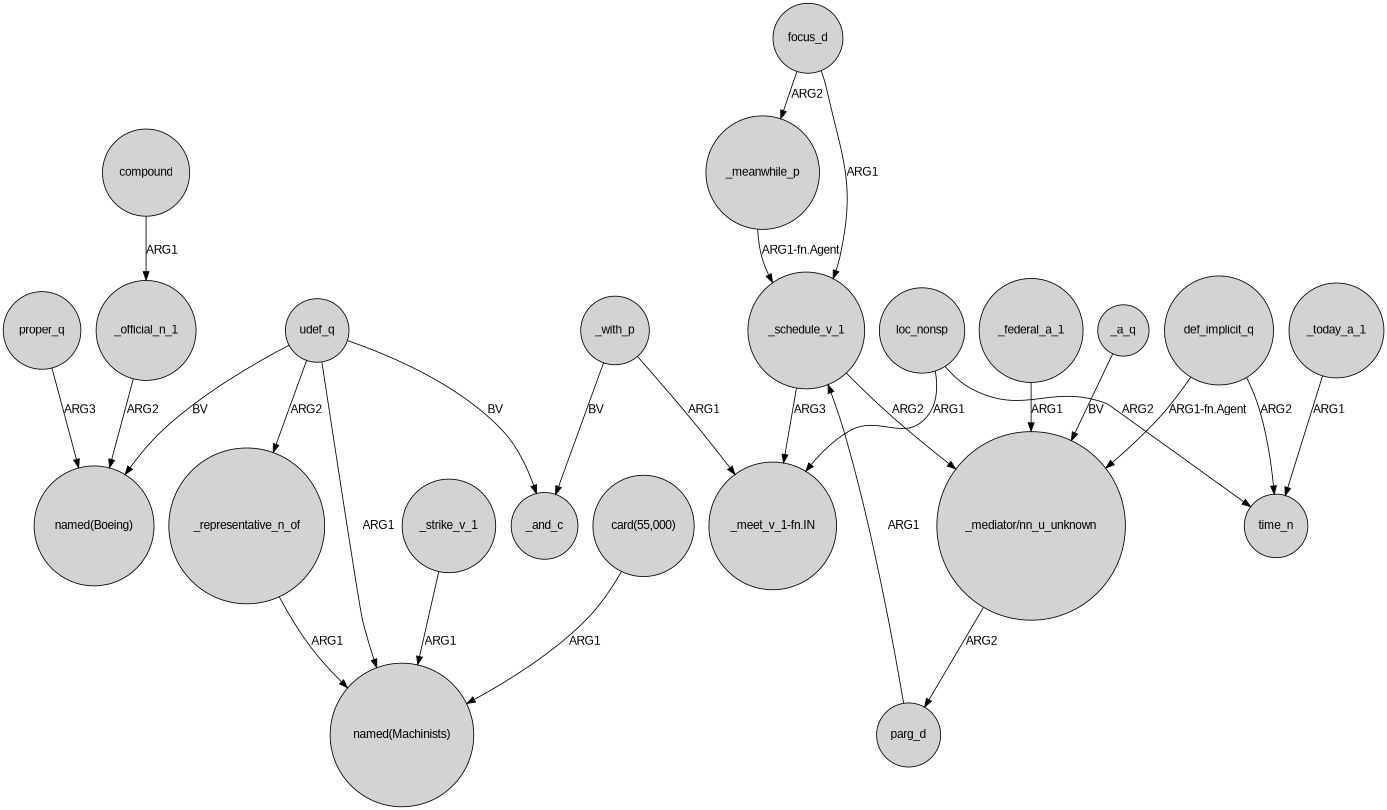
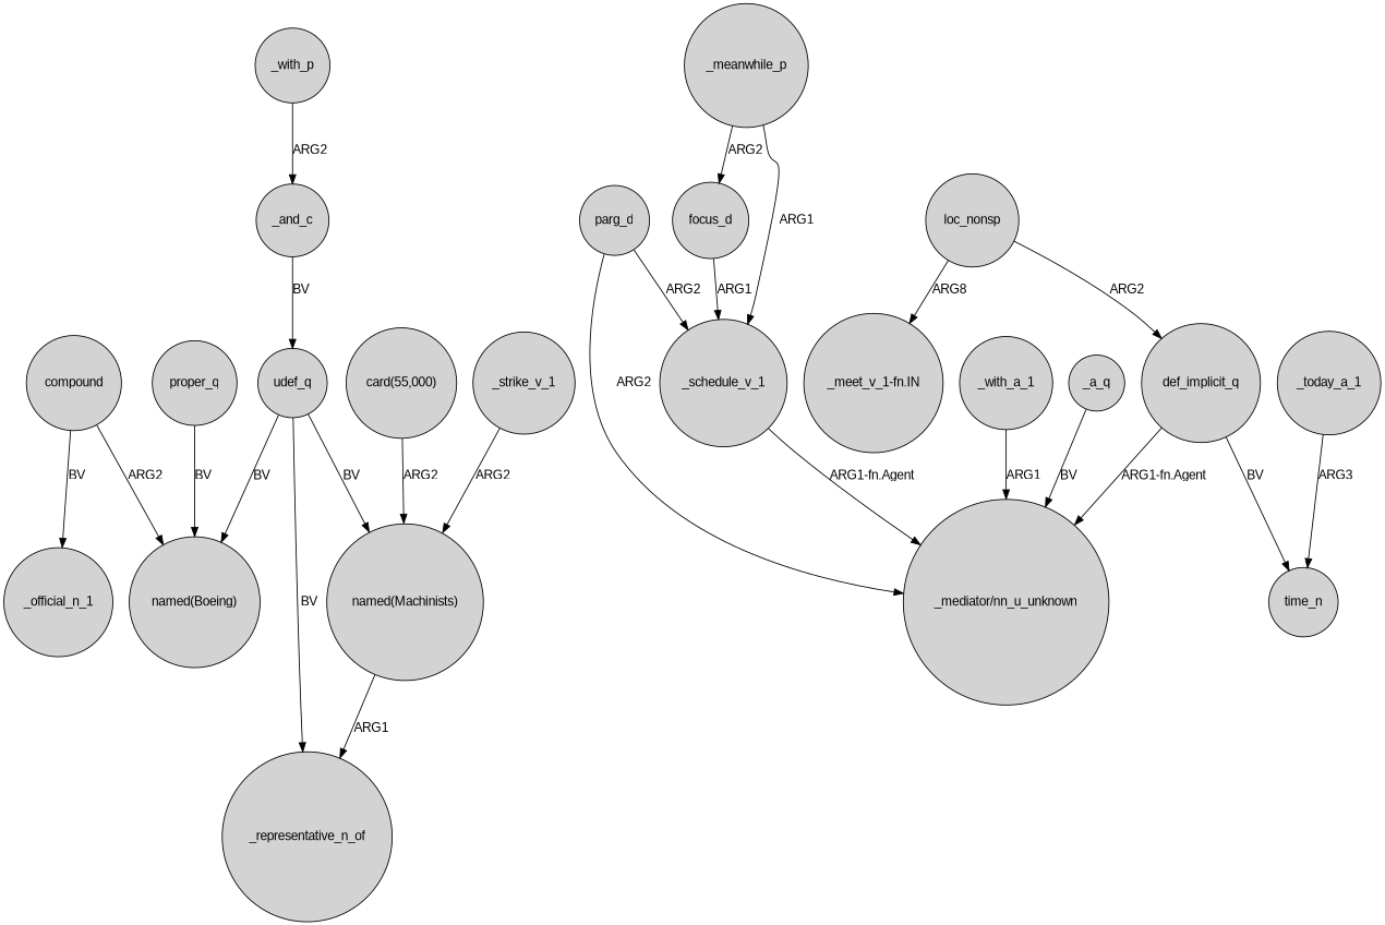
  digraph {
    fontname="Liberation Sans"
    node [fontname="Liberation Sans" shape=circle style=filled]
    edge [fontname="Liberation Sans"]
    _with_p
    _and_c
    "_meet_v_1-fn.IN"
    parg_d
    "_mediator/nn_u_unknown"
    _schedule_v_1
    _today_a_1
    time_n
-   _federal_a_1
+   _federal_a_1 [label=_with_a_1]
    _meanwhile_p
    proper_q
    "named(Boeing)"
    udef_q
    _representative_n_of
    "named(Machinists)"
    loc_nonsp
    focus_d
    _a_q
    _strike_v_1
    compound
    _official_n_1
    "card(55,000)"
    def_implicit_q
-   _with_p -> _and_c [label=BV]
-   _with_p -> "_meet_v_1-fn.IN" [label=ARG1]
-   "_mediator/nn_u_unknown" -> parg_d [label=ARG2]
-   parg_d -> _schedule_v_1 [label=ARG1]
-   _schedule_v_1 -> "_meet_v_1-fn.IN" [label=ARG3]
-   _schedule_v_1 -> "_mediator/nn_u_unknown" [label=ARG2]
-   _today_a_1 -> time_n [label=ARG1]
+   _with_p -> _and_c [label=ARG2]
+   parg_d -> "_mediator/nn_u_unknown" [label=ARG2]
+   parg_d -> _schedule_v_1 [label=ARG2]
+   _schedule_v_1 -> "_mediator/nn_u_unknown" [label="ARG1-fn.Agent"]
+   _today_a_1 -> time_n [label=ARG3]
    _federal_a_1 -> "_mediator/nn_u_unknown" [label=ARG1]
-   _meanwhile_p -> _schedule_v_1 [label="ARG1-fn.Agent"]
-   proper_q -> "named(Boeing)" [label=ARG3]
-   udef_q -> _and_c [label=BV]
+   _meanwhile_p -> _schedule_v_1 [label=ARG1]
+   proper_q -> "named(Boeing)" [label=BV]
+   _and_c -> udef_q [label=BV]
    udef_q -> "named(Boeing)" [label=BV]
-   udef_q -> _representative_n_of [label=ARG2]
-   udef_q -> "named(Machinists)" [label=ARG1]
-   _representative_n_of -> "named(Machinists)" [label=ARG1]
-   loc_nonsp -> "_meet_v_1-fn.IN" [label=ARG1]
-   loc_nonsp -> time_n [label=ARG2]
+   udef_q -> _representative_n_of [label=BV]
+   udef_q -> "named(Machinists)" [label=BV]
+   "named(Machinists)" -> _representative_n_of [label=ARG1]
+   loc_nonsp -> "_meet_v_1-fn.IN" [label=ARG8]
+   loc_nonsp -> def_implicit_q [label=ARG2]
    focus_d -> _schedule_v_1 [label=ARG1]
-   focus_d -> _meanwhile_p [label=ARG2]
+   _meanwhile_p -> focus_d [label=ARG2]
    _a_q -> "_mediator/nn_u_unknown" [label=BV]
-   _strike_v_1 -> "named(Machinists)" [label=ARG1]
-   _official_n_1 -> "named(Boeing)" [label=ARG2]
-   compound -> _official_n_1 [label=ARG1]
-   "card(55,000)" -> "named(Machinists)" [label=ARG1]
+   _strike_v_1 -> "named(Machinists)" [label=ARG2]
+   compound -> "named(Boeing)" [label=ARG2]
+   compound -> _official_n_1 [label=BV]
+   "card(55,000)" -> "named(Machinists)" [label=ARG2]
    def_implicit_q -> "_mediator/nn_u_unknown" [label="ARG1-fn.Agent"]
-   def_implicit_q -> time_n [label=ARG2]
+   def_implicit_q -> time_n [label=BV]
  }
